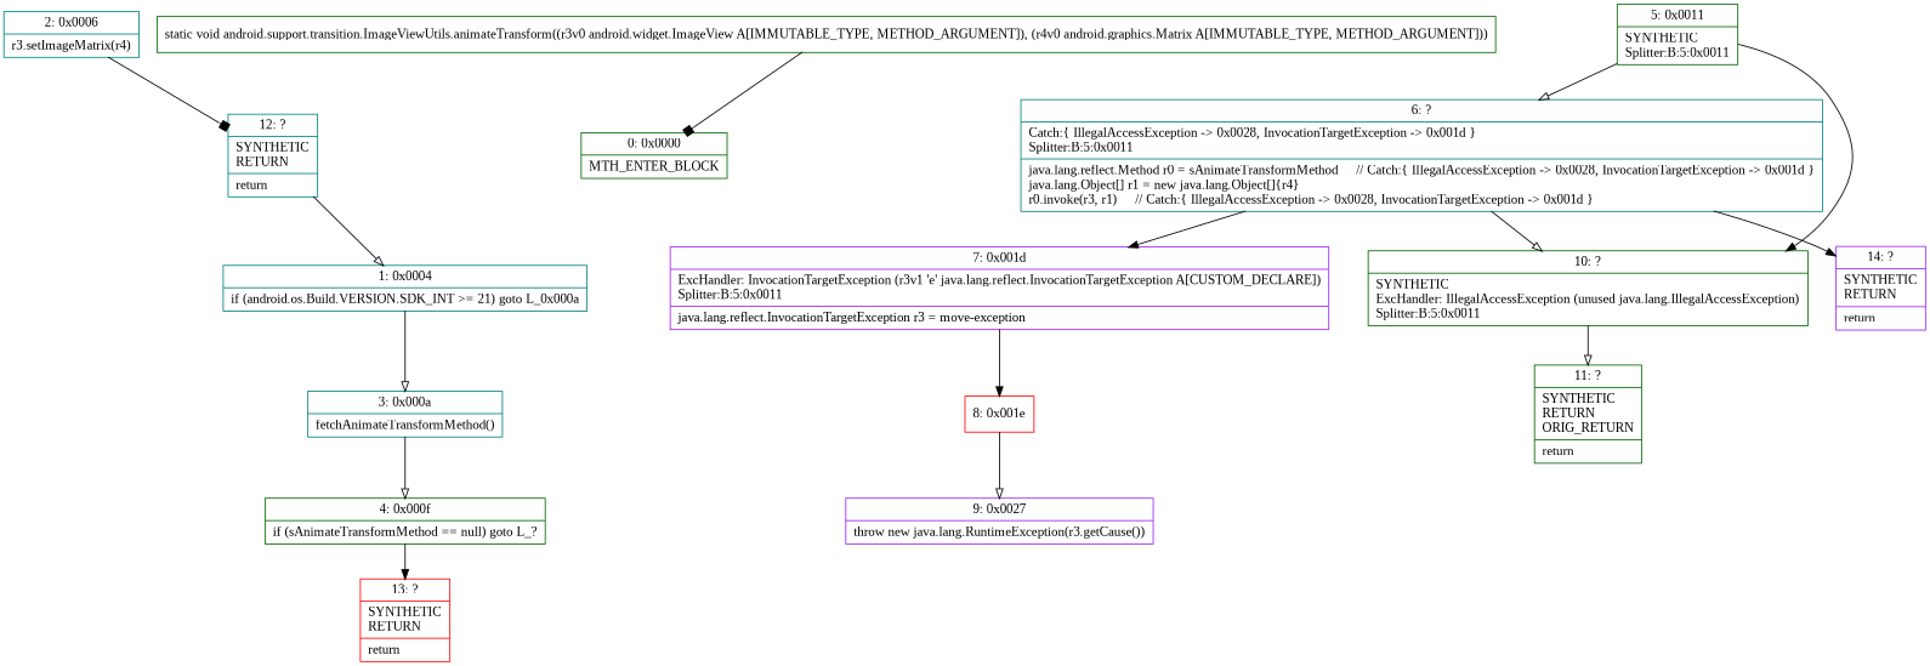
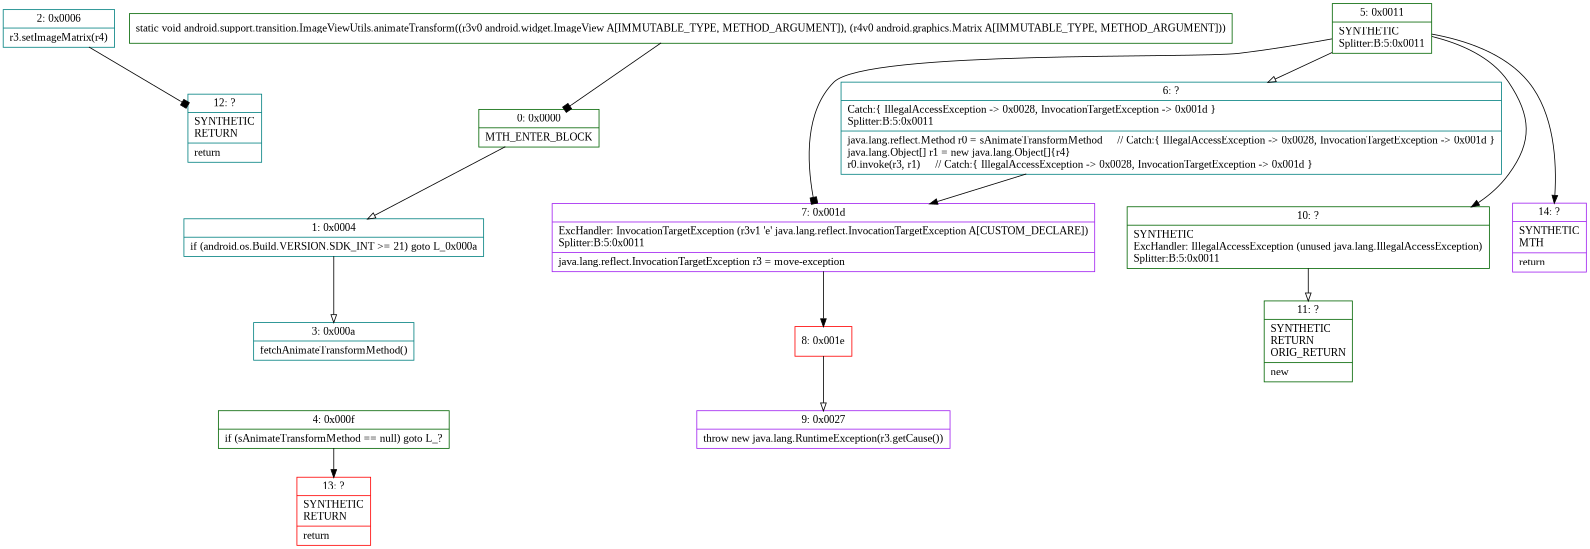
  digraph {
    fontname="Liberation Serif"
    node [color=darkgreen fontname="Liberation Serif" shape=record]
    edge [arrowhead=onormal fontname="Liberation Serif"]
    n1 [label="{0\:\ 0x0000|MTH_ENTER_BLOCK\l}"]
    n2 [color=teal label="{1\:\ 0x0004|if (android.os.Build.VERSION.SDK_INT \>= 21) goto L_0x000a\l}"]
    n3 [color=teal label="{3\:\ 0x000a|fetchAnimateTransformMethod()\l}"]
    n4 [color=teal label="{2\:\ 0x0006|r3.setImageMatrix(r4)\l}"]
    n5 [color=teal label="{12\:\ ?|SYNTHETIC\lRETURN\l|return\l}"]
    n6 [label="{4\:\ 0x000f|if (sAnimateTransformMethod == null) goto L_?\l}"]
    n7 [color=red label="{13\:\ ?|SYNTHETIC\lRETURN\l|return\l}"]
    n8 [label="{5\:\ 0x0011|SYNTHETIC\lSplitter:B:5:0x0011\l}"]
    n9 [color=teal label="{6\:\ ?|Catch:\{ IllegalAccessException \-\> 0x0028, InvocationTargetException \-\> 0x001d \}\lSplitter:B:5:0x0011\l|java.lang.reflect.Method r0 = sAnimateTransformMethod     \/\/ Catch:\{ IllegalAccessException \-\> 0x0028, InvocationTargetException \-\> 0x001d \}\ljava.lang.Object[] r1 = new java.lang.Object[]\{r4\}\lr0.invoke(r3, r1)     \/\/ Catch:\{ IllegalAccessException \-\> 0x0028, InvocationTargetException \-\> 0x001d \}\l}"]
    n10 [color=purple label="{7\:\ 0x001d|ExcHandler: InvocationTargetException (r3v1 'e' java.lang.reflect.InvocationTargetException A[CUSTOM_DECLARE])\lSplitter:B:5:0x0011\l|java.lang.reflect.InvocationTargetException r3 = move\-exception\l}"]
    n11 [label="{10\:\ ?|SYNTHETIC\lExcHandler: IllegalAccessException (unused java.lang.IllegalAccessException)\lSplitter:B:5:0x0011\l}"]
-   n12 [color=purple label="{14\:\ ?|SYNTHETIC\lRETURN\l|return\l}"]
+   n12 [color=purple label="{14\:\ ?|SYNTHETIC\lMTH\l|return\l}"]
    n13 [color=red label="{8\:\ 0x001e}"]
-   n14 [label="{11\:\ ?|SYNTHETIC\lRETURN\lORIG_RETURN\l|return\l}"]
+   n14 [label="{11\:\ ?|SYNTHETIC\lRETURN\lORIG_RETURN\l|new\l}"]
    n15 [color=purple label="{9\:\ 0x0027|throw new java.lang.RuntimeException(r3.getCause())\l}"]
    n16 [label="{static void android.support.transition.ImageViewUtils.animateTransform((r3v0 android.widget.ImageView A[IMMUTABLE_TYPE, METHOD_ARGUMENT]), (r4v0 android.graphics.Matrix A[IMMUTABLE_TYPE, METHOD_ARGUMENT])) }"]
-   n5 -> n2
+   n1 -> n2
    n2 -> n3
-   n3 -> n6
    n4 -> n5 [arrowhead=box]
    n6 -> n7 [arrowhead=normal]
    n8 -> n9
+   n8 -> n10 [arrowhead=box]
    n8 -> n11 [arrowhead=normal]
    n9 -> n10 [arrowhead=normal]
-   n9 -> n11
-   n9 -> n12 [arrowhead=normal]
+   n8 -> n12 [arrowhead=normal]
    n10 -> n13 [arrowhead=normal]
    n11 -> n14
    n13 -> n15
    n16 -> n1 [arrowhead=box]
  }
